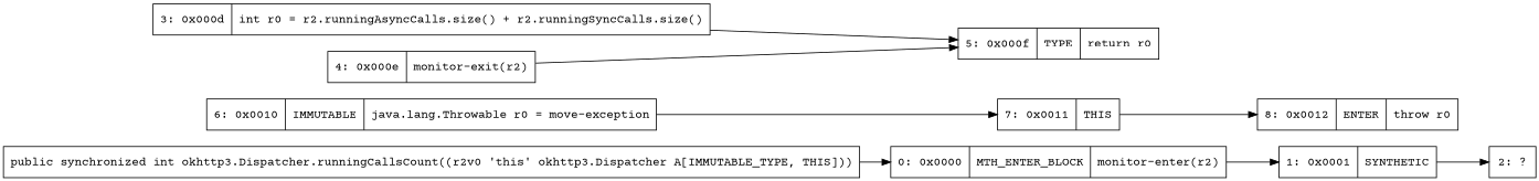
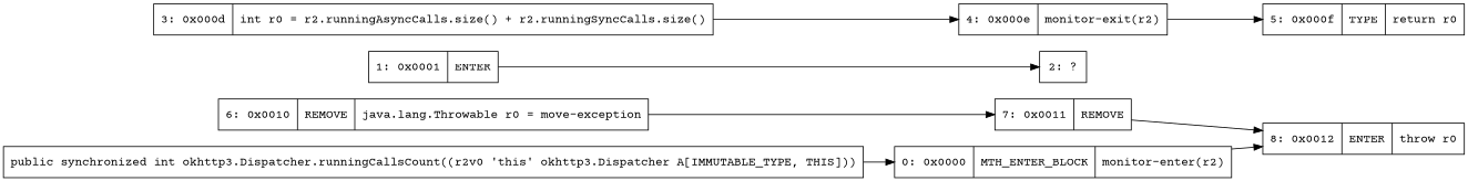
  digraph {
    fontname="Courier Prime"
    rankdir=LR
    node [fontname="Courier Prime" shape=record]
    edge [fontname="Courier Prime"]
    n1 [label="{0\:\ 0x0000|MTH_ENTER_BLOCK\l|monitor\-enter(r2)\l}"]
-   n2 [label="{1\:\ 0x0001|SYNTHETIC\l}"]
+   n2 [label="{1\:\ 0x0001|ENTER\l}"]
    n3 [label="{2\:\ ?}"]
-   n4 [label="{6\:\ 0x0010|IMMUTABLE\l|java.lang.Throwable r0 = move\-exception\l}"]
-   n5 [label="{7\:\ 0x0011|THIS\l}"]
+   n4 [label="{6\:\ 0x0010|REMOVE\l|java.lang.Throwable r0 = move\-exception\l}"]
+   n5 [label="{7\:\ 0x0011|REMOVE\l}"]
    n6 [label="{3\:\ 0x000d|int r0 = r2.runningAsyncCalls.size() + r2.runningSyncCalls.size()\l}"]
    n7 [label="{4\:\ 0x000e|monitor\-exit(r2)\l}"]
    n8 [label="{5\:\ 0x000f|TYPE\l|return r0\l}"]
    n9 [label="{8\:\ 0x0012|ENTER\l|throw r0\l}"]
    n10 [label="{public synchronized int okhttp3.Dispatcher.runningCallsCount((r2v0 'this' okhttp3.Dispatcher A[IMMUTABLE_TYPE, THIS])) }"]
-   n1 -> n2
+   n1 -> n9
    n2 -> n3
    n4 -> n5
    n5 -> n9
-   n6 -> n8
+   n6 -> n7
    n7 -> n8
    n10 -> n1
  }
